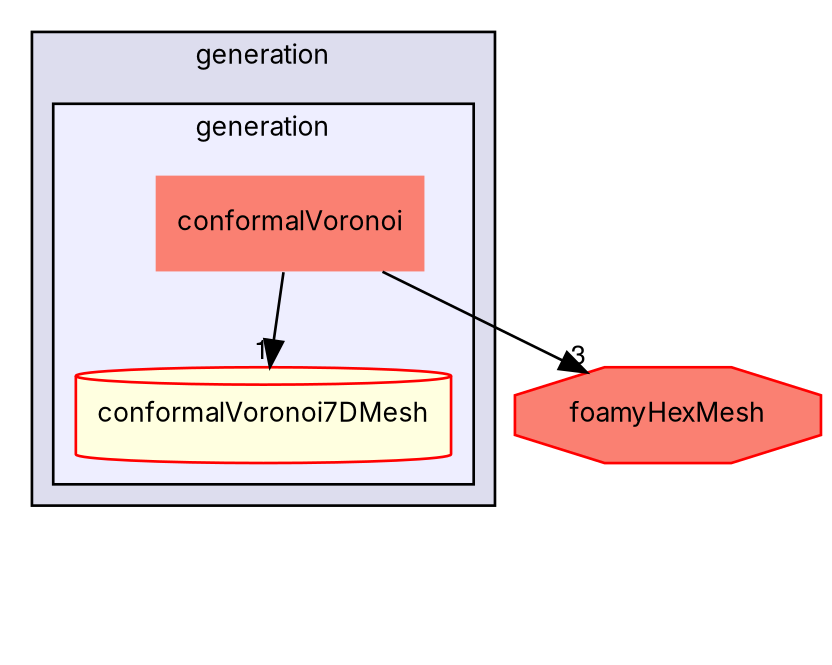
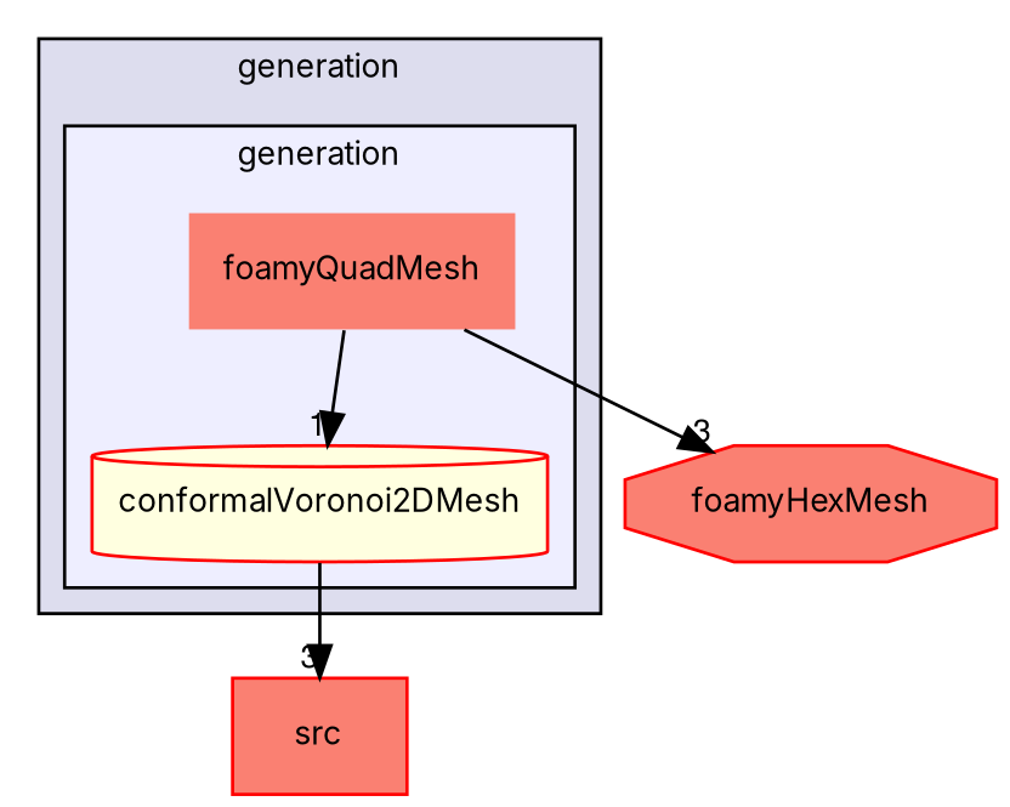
  digraph {
    compound=true
    fontname=Inter
    node [fillcolor=salmon fontname=Inter fontsize=10 style=filled color=red]
    edge [fontname=Inter headlabel=3 labeldistance=1.5 labelfontname=FreeSans labelfontsize=10]
-   n1 [label=conformalVoronoi shape=plaintext color=""]
-   n2 [fillcolor=lightyellow label=conformalVoronoi7DMesh shape=cylinder]
+   n1 [label=foamyQuadMesh shape=plaintext color=""]
+   n2 [fillcolor=lightyellow label=conformalVoronoi2DMesh shape=cylinder]
    n3 [label=foamyHexMesh shape=octagon]
+   n4 [label=src shape=box]
    subgraph cluster_1 {
      bgcolor="#ddddee"
      fontsize=10
      label=generation
      pencolor=black
      subgraph cluster_2 {
        bgcolor="#eeeeff"
        fontsize=10
        label=generation
        pencolor=black
        n1
        n2
      }
    }
    n1 -> n2 [headlabel=1]
    n1 -> n3
+   n2 -> n4
  }
